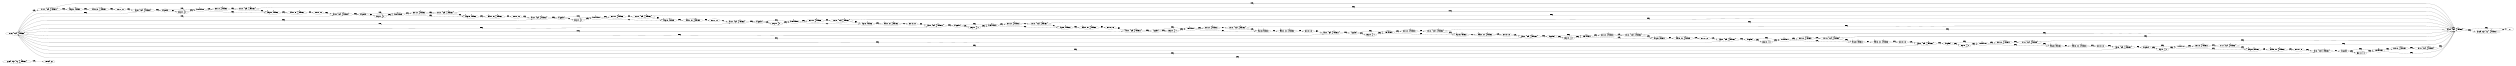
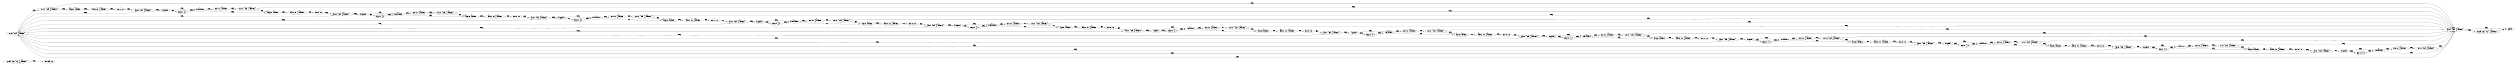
  digraph {
    rankdir=LR
    n1 [label="stp x29 , x30 , [ sp , #- address ]!"]
-   n2 [label="ret x29 , sp"]
+   n2 [label="mov x29 , sp"]
    n3 [label="str x0 , [ x29 , # address ]"]
    n4 [label="str wzr , [ x29 , # address ]"]
    n5 [label="ldr x0 , [ x29 , # address ]"]
    n6 [label="ldr x0 , [ x29 , # address ]"]
    n7 [label="ldr x0 , [ x29 , # address ]"]
    n8 [label="ldr x0 , [ x29 , # address ]"]
    n9 [label="ldr x0 , [ x29 , # address ]"]
    n10 [label="ldr x0 , [ x29 , # address ]"]
    n11 [label="ldr x0 , [ x29 , # address ]"]
    n12 [label="ldr x0 , [ x29 , # address ]"]
    n13 [label="ldr x0 , [ x29 , # address ]"]
    n14 [label="ldr x0 , [ x29 , # address ]"]
    n15 [label="ldr x0 , [ x29 , # address ]"]
    n16 [label="ldr x0 , [ x29 , # address ]"]
    n17 [label="adrp x0 , address"]
    n18 [label="ldr w0 , [ x29 , # address ]"]
    n19 [label="bl symbol"]
    n20 [label="bl symbol"]
    n21 [label="bl symbol"]
    n22 [label="bl symbol"]
    n23 [label="bl symbol"]
    n24 [label="bl symbol"]
    n25 [label="bl symbol"]
    n26 [label="bl symbol"]
    n27 [label="bl symbol"]
    n28 [label="bl symbol"]
    n29 [label="bl symbol"]
    n30 [label="bl symbol"]
    n31 [label="add x0 , x0 , # address"]
    n32 [label="ldp x29 , x30 , [ sp ] , # address"]
-   n33 [label=ret]
+   n33 [label=symbol]
    n34 [label="mov x1 , x0"]
    n35 [label="cmp w0 , # 0"]
    n36 [label="b.ne address"]
    n37 [label="adrp x0 , address"]
    n38 [label="mov w0 , # address"]
    n39 [label="add x0 , x0 , # address"]
    n40 [label="str w0 , [ x29 , # address ]"]
    n41 [label="mov x1 , x0"]
    n42 [label="cmp w0 , # 0"]
    n43 [label="b.ne address"]
    n44 [label="adrp x0 , address"]
    n45 [label="mov w0 , # address"]
    n46 [label="add x0 , x0 , # address"]
    n47 [label="str w0 , [ x29 , # address ]"]
    n48 [label="mov x1 , x0"]
    n49 [label="cmp w0 , # 0"]
    n50 [label="b.ne address"]
    n51 [label="adrp x0 , address"]
    n52 [label="mov w0 , # address"]
    n53 [label="add x0 , x0 , # address"]
    n54 [label="str w0 , [ x29 , # address ]"]
    n55 [label="mov x1 , x0"]
    n56 [label="cmp w0 , # 0"]
    n57 [label="b.ne address"]
    n58 [label="adrp x0 , address"]
    n59 [label="mov w0 , # address"]
    n60 [label="add x0 , x0 , # address"]
    n61 [label="str w0 , [ x29 , # address ]"]
    n62 [label="mov x1 , x0"]
    n63 [label="cmp w0 , # 0"]
    n64 [label="b.ne address"]
    n65 [label="adrp x0 , address"]
    n66 [label="mov w0 , # address"]
    n67 [label="add x0 , x0 , # address"]
    n68 [label="str w0 , [ x29 , # address ]"]
    n69 [label="mov x1 , x0"]
    n70 [label="cmp w0 , # 0"]
    n71 [label="b.ne address"]
    n72 [label="adrp x0 , address"]
    n73 [label="mov w0 , # address"]
    n74 [label="add x0 , x0 , # address"]
    n75 [label="str w0 , [ x29 , # address ]"]
    n76 [label="mov x1 , x0"]
    n77 [label="cmp w0 , # 0"]
    n78 [label="b.ne address"]
    n79 [label="adrp x0 , address"]
    n80 [label="mov w0 , # address"]
    n81 [label="add x0 , x0 , # address"]
    n82 [label="str w0 , [ x29 , # address ]"]
    n83 [label="mov x1 , x0"]
    n84 [label="cmp w0 , # 0"]
    n85 [label="b.ne address"]
    n86 [label="adrp x0 , address"]
    n87 [label="mov w0 , # address"]
    n88 [label="add x0 , x0 , # address"]
    n89 [label="str w0 , [ x29 , # address ]"]
    n90 [label="mov x1 , x0"]
    n91 [label="cmp w0 , # 0"]
    n92 [label="b.ne address"]
    n93 [label="adrp x0 , address"]
    n94 [label="mov w0 , # address"]
    n95 [label="add x0 , x0 , # address"]
    n96 [label="str w0 , [ x29 , # address ]"]
    n97 [label="mov x1 , x0"]
    n98 [label="cmp w0 , # 0"]
    n99 [label="b.ne address"]
    n100 [label="adrp x0 , address"]
    n101 [label="mov w0 , # address"]
    n102 [label="add x0 , x0 , # address"]
    n103 [label="str w0 , [ x29 , # address ]"]
    n104 [label="mov x1 , x0"]
    n105 [label="cmp w0 , # 0"]
    n106 [label="b.ne address"]
    n107 [label="adrp x0 , address"]
    n108 [label="mov w0 , # address"]
    n109 [label="add x0 , x0 , # address"]
    n110 [label="str w0 , [ x29 , # address ]"]
    n111 [label="mov x1 , x0"]
    n112 [label="cmp w0 , # 0"]
    n113 [label="b.ne address"]
    n114 [label="mov w0 , # address"]
    n115 [label="str w0 , [ x29 , # address ]"]
    n1 -> n2 [label=CFG]
    n3 -> n4 [label=CFG]
    n3 -> n5 [label=DFG]
    n3 -> n6 [label=DFG]
    n3 -> n7 [label=DFG]
    n3 -> n8 [label=DFG]
    n3 -> n9 [label=DFG]
    n3 -> n10 [label=DFG]
    n3 -> n11 [label=DFG]
    n3 -> n12 [label=DFG]
    n3 -> n13 [label=DFG]
    n3 -> n14 [label=DFG]
    n3 -> n15 [label=DFG]
    n3 -> n16 [label=DFG]
    n4 -> n17 [label=CFG]
    n4 -> n18 [label=DFG]
    n5 -> n19 [label=DFG]
    n6 -> n20 [label=DFG]
    n7 -> n21 [label=DFG]
    n8 -> n22 [label=DFG]
    n9 -> n23 [label=DFG]
    n10 -> n24 [label=DFG]
    n11 -> n25 [label=DFG]
    n12 -> n26 [label=DFG]
    n13 -> n27 [label=DFG]
    n14 -> n28 [label=DFG]
    n15 -> n29 [label=DFG]
    n16 -> n30 [label=DFG]
    n17 -> n31 [label=CFG]
    n18 -> n3 [label=CFG]
    n18 -> n32 [label=DFG]
    n18 -> n33 [label=DFG]
    n19 -> n35 [label=CFG]
    n19 -> n36 [label=DFG]
    n20 -> n42 [label=CFG]
    n20 -> n43 [label=DFG]
    n21 -> n49 [label=CFG]
    n21 -> n50 [label=DFG]
    n22 -> n56 [label=CFG]
    n22 -> n57 [label=DFG]
    n23 -> n63 [label=CFG]
    n23 -> n64 [label=DFG]
    n24 -> n70 [label=CFG]
    n24 -> n71 [label=DFG]
    n25 -> n77 [label=CFG]
    n25 -> n78 [label=DFG]
    n26 -> n84 [label=CFG]
    n26 -> n85 [label=DFG]
    n27 -> n91 [label=CFG]
    n27 -> n92 [label=DFG]
    n28 -> n98 [label=CFG]
    n28 -> n99 [label=DFG]
    n29 -> n105 [label=CFG]
    n29 -> n106 [label=DFG]
    n30 -> n112 [label=CFG]
    n30 -> n113 [label=DFG]
    n31 -> n34 [label=CFG]
    n32 -> n33 [label=DFG]
    n34 -> n5 [label=CFG]
    n35 -> n36 [label=CFG]
    n36 -> n37 [label=CFG]
    n36 -> n38 [label=CFG]
    n37 -> n39 [label=CFG]
    n38 -> n40 [label=CFG]
    n39 -> n41 [label=CFG]
    n40 -> n18 [label=DFG]
    n40 -> n37 [label=CFG]
    n41 -> n6 [label=CFG]
    n42 -> n43 [label=CFG]
    n43 -> n44 [label=CFG]
    n43 -> n45 [label=CFG]
    n44 -> n46 [label=CFG]
    n45 -> n47 [label=CFG]
    n46 -> n48 [label=CFG]
    n47 -> n18 [label=DFG]
    n47 -> n44 [label=CFG]
    n48 -> n7 [label=CFG]
    n49 -> n50 [label=CFG]
    n50 -> n51 [label=CFG]
    n50 -> n52 [label=CFG]
    n51 -> n53 [label=CFG]
    n52 -> n54 [label=CFG]
    n53 -> n55 [label=CFG]
    n54 -> n18 [label=DFG]
    n54 -> n51 [label=CFG]
    n55 -> n8 [label=CFG]
    n56 -> n57 [label=CFG]
    n57 -> n58 [label=CFG]
    n57 -> n59 [label=CFG]
    n58 -> n60 [label=CFG]
    n59 -> n61 [label=CFG]
    n60 -> n62 [label=CFG]
    n61 -> n18 [label=DFG]
    n61 -> n58 [label=CFG]
    n62 -> n9 [label=CFG]
    n63 -> n64 [label=CFG]
    n64 -> n65 [label=CFG]
    n64 -> n66 [label=CFG]
    n65 -> n67 [label=CFG]
    n66 -> n68 [label=CFG]
    n67 -> n69 [label=CFG]
    n68 -> n18 [label=DFG]
    n68 -> n65 [label=CFG]
    n69 -> n10 [label=CFG]
    n70 -> n71 [label=CFG]
    n71 -> n72 [label=CFG]
    n71 -> n73 [label=CFG]
    n72 -> n74 [label=CFG]
    n73 -> n75 [label=CFG]
    n74 -> n76 [label=CFG]
    n75 -> n18 [label=DFG]
    n75 -> n72 [label=CFG]
    n76 -> n11 [label=CFG]
    n77 -> n78 [label=CFG]
    n78 -> n79 [label=CFG]
    n78 -> n80 [label=CFG]
    n79 -> n81 [label=CFG]
    n80 -> n82 [label=CFG]
    n81 -> n83 [label=CFG]
    n82 -> n18 [label=DFG]
    n82 -> n79 [label=CFG]
    n83 -> n12 [label=CFG]
    n84 -> n85 [label=CFG]
    n85 -> n86 [label=CFG]
    n85 -> n87 [label=CFG]
    n86 -> n88 [label=CFG]
    n87 -> n89 [label=CFG]
    n88 -> n90 [label=CFG]
    n89 -> n18 [label=DFG]
    n89 -> n86 [label=CFG]
    n90 -> n13 [label=CFG]
    n91 -> n92 [label=CFG]
    n92 -> n93 [label=CFG]
    n92 -> n94 [label=CFG]
    n93 -> n95 [label=CFG]
    n94 -> n96 [label=CFG]
    n95 -> n97 [label=CFG]
    n96 -> n18 [label=DFG]
    n96 -> n93 [label=CFG]
    n97 -> n14 [label=CFG]
    n98 -> n99 [label=CFG]
    n99 -> n100 [label=CFG]
    n99 -> n101 [label=CFG]
    n100 -> n102 [label=CFG]
    n101 -> n103 [label=CFG]
    n102 -> n104 [label=CFG]
    n103 -> n18 [label=DFG]
    n103 -> n100 [label=CFG]
    n104 -> n15 [label=CFG]
    n105 -> n106 [label=CFG]
    n106 -> n107 [label=CFG]
    n106 -> n108 [label=CFG]
    n107 -> n109 [label=CFG]
    n108 -> n110 [label=CFG]
    n109 -> n111 [label=CFG]
    n110 -> n18 [label=DFG]
    n110 -> n107 [label=CFG]
    n111 -> n16 [label=CFG]
    n112 -> n113 [label=CFG]
    n113 -> n18 [label=CFG]
    n113 -> n114 [label=CFG]
    n114 -> n115 [label=CFG]
    n115 -> n18 [label=DFG]
  }
